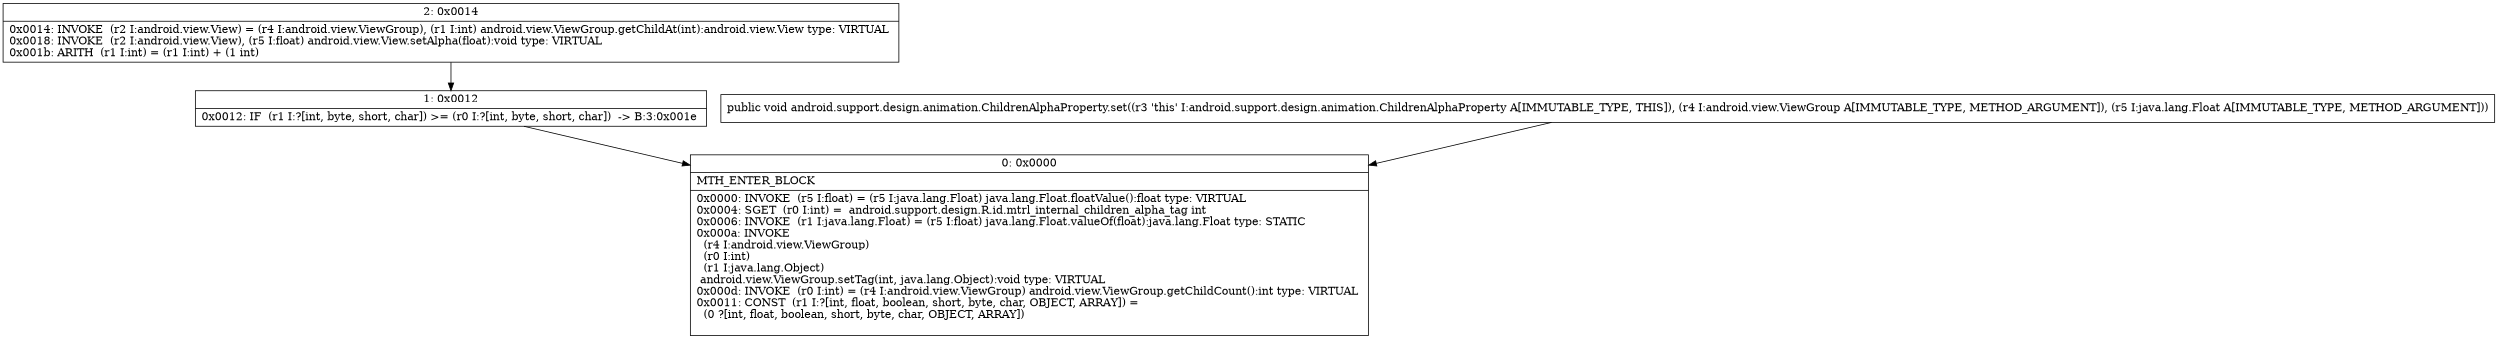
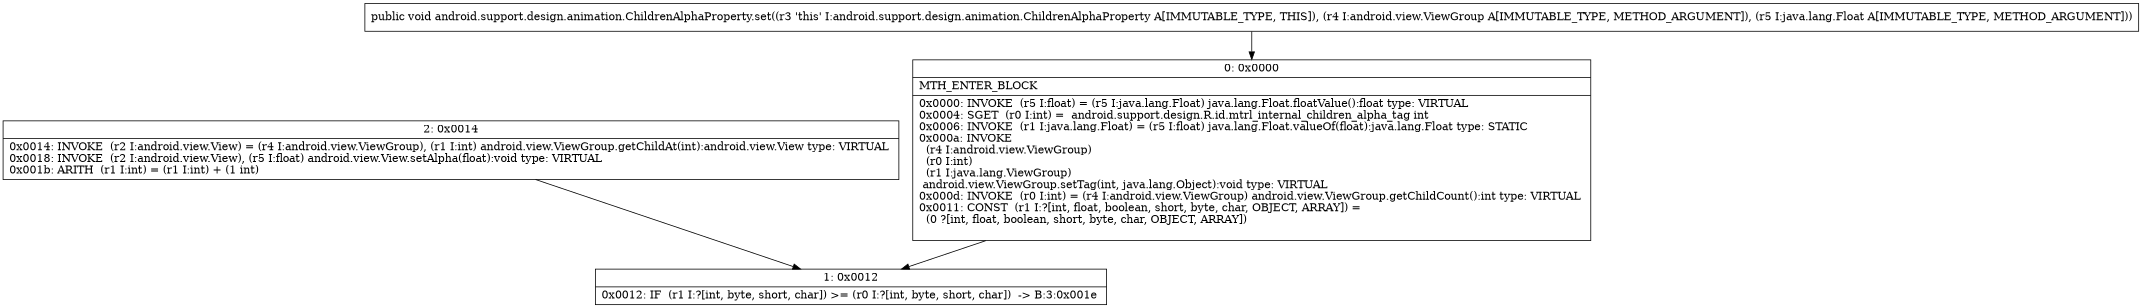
  digraph {
    node [shape=record]
-   n1 [label="{0\:\ 0x0000|MTH_ENTER_BLOCK\l|0x0000: INVOKE  (r5 I:float) = (r5 I:java.lang.Float) java.lang.Float.floatValue():float type: VIRTUAL \l0x0004: SGET  (r0 I:int) =  android.support.design.R.id.mtrl_internal_children_alpha_tag int \l0x0006: INVOKE  (r1 I:java.lang.Float) = (r5 I:float) java.lang.Float.valueOf(float):java.lang.Float type: STATIC \l0x000a: INVOKE  \l  (r4 I:android.view.ViewGroup)\l  (r0 I:int)\l  (r1 I:java.lang.Object)\l android.view.ViewGroup.setTag(int, java.lang.Object):void type: VIRTUAL \l0x000d: INVOKE  (r0 I:int) = (r4 I:android.view.ViewGroup) android.view.ViewGroup.getChildCount():int type: VIRTUAL \l0x0011: CONST  (r1 I:?[int, float, boolean, short, byte, char, OBJECT, ARRAY]) = \l  (0 ?[int, float, boolean, short, byte, char, OBJECT, ARRAY])\l \l}"]
+   n1 [label="{0\:\ 0x0000|MTH_ENTER_BLOCK\l|0x0000: INVOKE  (r5 I:float) = (r5 I:java.lang.Float) java.lang.Float.floatValue():float type: VIRTUAL \l0x0004: SGET  (r0 I:int) =  android.support.design.R.id.mtrl_internal_children_alpha_tag int \l0x0006: INVOKE  (r1 I:java.lang.Float) = (r5 I:float) java.lang.Float.valueOf(float):java.lang.Float type: STATIC \l0x000a: INVOKE  \l  (r4 I:android.view.ViewGroup)\l  (r0 I:int)\l  (r1 I:java.lang.ViewGroup)\l android.view.ViewGroup.setTag(int, java.lang.Object):void type: VIRTUAL \l0x000d: INVOKE  (r0 I:int) = (r4 I:android.view.ViewGroup) android.view.ViewGroup.getChildCount():int type: VIRTUAL \l0x0011: CONST  (r1 I:?[int, float, boolean, short, byte, char, OBJECT, ARRAY]) = \l  (0 ?[int, float, boolean, short, byte, char, OBJECT, ARRAY])\l \l}"]
    n2 [label="{1\:\ 0x0012|0x0012: IF  (r1 I:?[int, byte, short, char]) \>= (r0 I:?[int, byte, short, char])  \-\> B:3:0x001e \l}"]
    n3 [label="{2\:\ 0x0014|0x0014: INVOKE  (r2 I:android.view.View) = (r4 I:android.view.ViewGroup), (r1 I:int) android.view.ViewGroup.getChildAt(int):android.view.View type: VIRTUAL \l0x0018: INVOKE  (r2 I:android.view.View), (r5 I:float) android.view.View.setAlpha(float):void type: VIRTUAL \l0x001b: ARITH  (r1 I:int) = (r1 I:int) + (1 int) \l}"]
    n4 [label="{public void android.support.design.animation.ChildrenAlphaProperty.set((r3 'this' I:android.support.design.animation.ChildrenAlphaProperty A[IMMUTABLE_TYPE, THIS]), (r4 I:android.view.ViewGroup A[IMMUTABLE_TYPE, METHOD_ARGUMENT]), (r5 I:java.lang.Float A[IMMUTABLE_TYPE, METHOD_ARGUMENT])) }"]
-   n2 -> n1
+   n1 -> n2
    n3 -> n2
    n4 -> n1
  }
